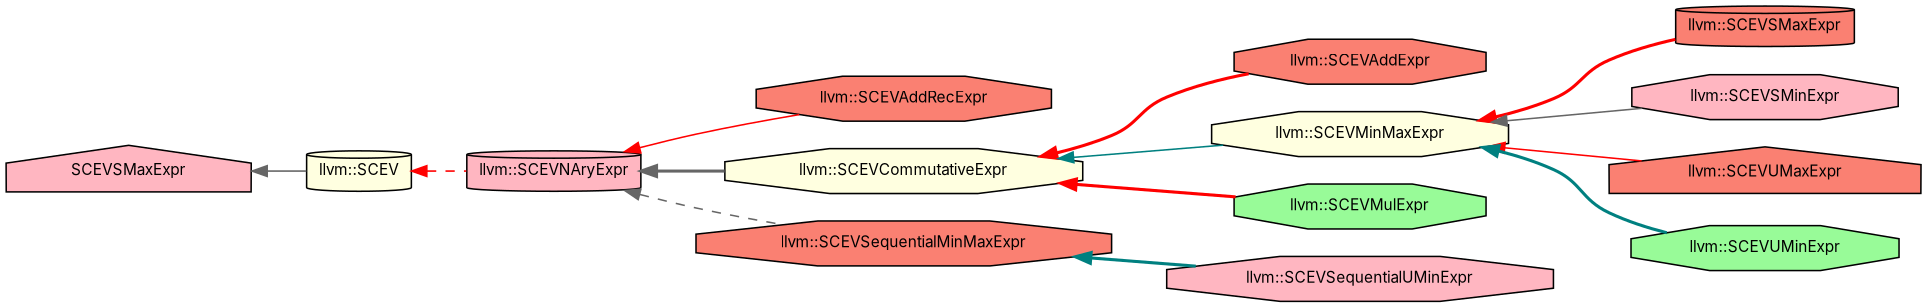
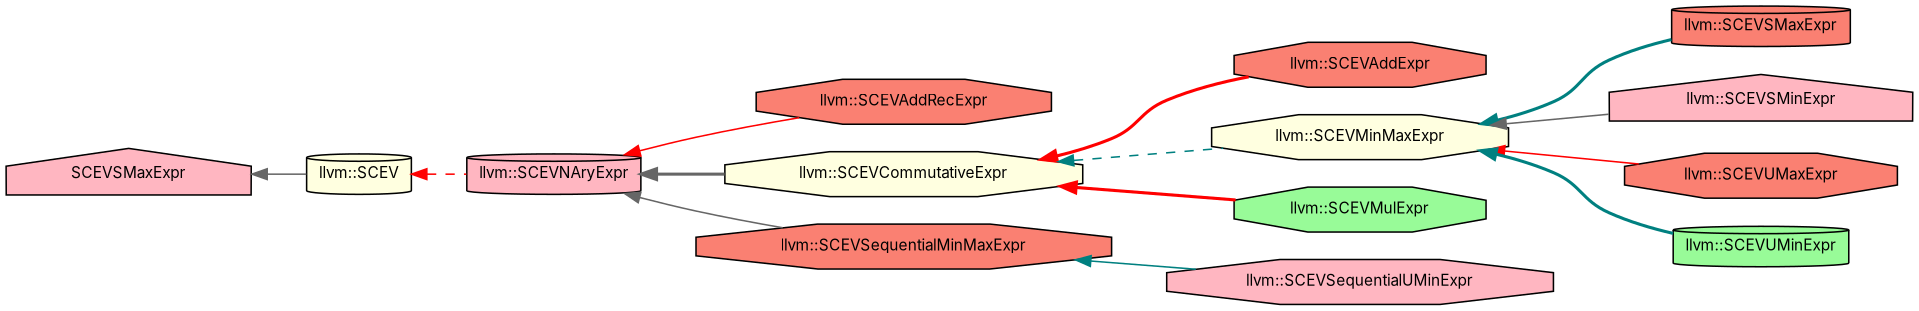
  digraph {
    fontname=Inter
    rankdir=LR
    node [color=black fillcolor=salmon fontname=Inter fontsize=10 shape=octagon style=filled]
    edge [color=red dir=back fontname=Inter fontsize=10 labelfontname=Helvetica labelfontsize=10 style=bold]
    n1 [fillcolor=lightpink fontcolor=black height=0.2 label="llvm::SCEVNAryExpr" shape=cylinder width=0.4]
    n2 [height=0.2 label="llvm::SCEVAddRecExpr" width=0.4]
    n3 [fillcolor=lightyellow height=0.2 label="llvm::SCEVCommutativeExpr" width=0.4]
    n4 [height=0.2 label="llvm::SCEVSequentialMinMaxExpr" width=0.4]
    n5 [height=0.2 label="llvm::SCEVAddExpr" width=0.4]
    n6 [fillcolor=lightyellow height=0.2 label="llvm::SCEVMinMaxExpr" width=0.4]
    n7 [fillcolor=palegreen height=0.2 label="llvm::SCEVMulExpr" width=0.4]
    n8 [fillcolor=lightpink height=0.2 label="llvm::SCEVSequentialUMinExpr" width=0.4]
    n9 [fillcolor=lightyellow height=0.2 label="llvm::SCEV" shape=cylinder width=0.4]
    n10 [fillcolor=lightpink height=0.2 label=SCEVSMaxExpr shape=house width=0.4]
    n11 [height=0.2 label="llvm::SCEVSMaxExpr" shape=cylinder width=0.4]
-   n12 [fillcolor=lightpink height=0.2 label="llvm::SCEVSMinExpr" width=0.4]
-   n13 [height=0.2 label="llvm::SCEVUMaxExpr" shape=house width=0.4]
-   n14 [fillcolor=palegreen height=0.2 label="llvm::SCEVUMinExpr" width=0.4]
+   n12 [fillcolor=lightpink height=0.2 label="llvm::SCEVSMinExpr" shape=house width=0.4]
+   n13 [height=0.2 label="llvm::SCEVUMaxExpr" width=0.4]
+   n14 [fillcolor=palegreen height=0.2 label="llvm::SCEVUMinExpr" shape=cylinder width=0.4]
    n1 -> n2 [style=solid]
    n1 -> n3 [color=gray40]
-   n1 -> n4 [color=gray40 style=dashed]
+   n1 -> n4 [color=gray40 style=solid]
    n3 -> n5
-   n3 -> n6 [color=teal style=solid]
+   n3 -> n6 [color=teal style=dashed]
    n3 -> n7
-   n4 -> n8 [color=teal]
-   n6 -> n11
+   n4 -> n8 [color=teal style=solid]
+   n6 -> n11 [color=teal]
    n6 -> n12 [color=gray40 style=solid]
    n6 -> n13 [style=solid]
    n6 -> n14 [color=teal]
    n9 -> n1 [style=dashed]
    n10 -> n9 [color=gray40 style=solid]
  }
